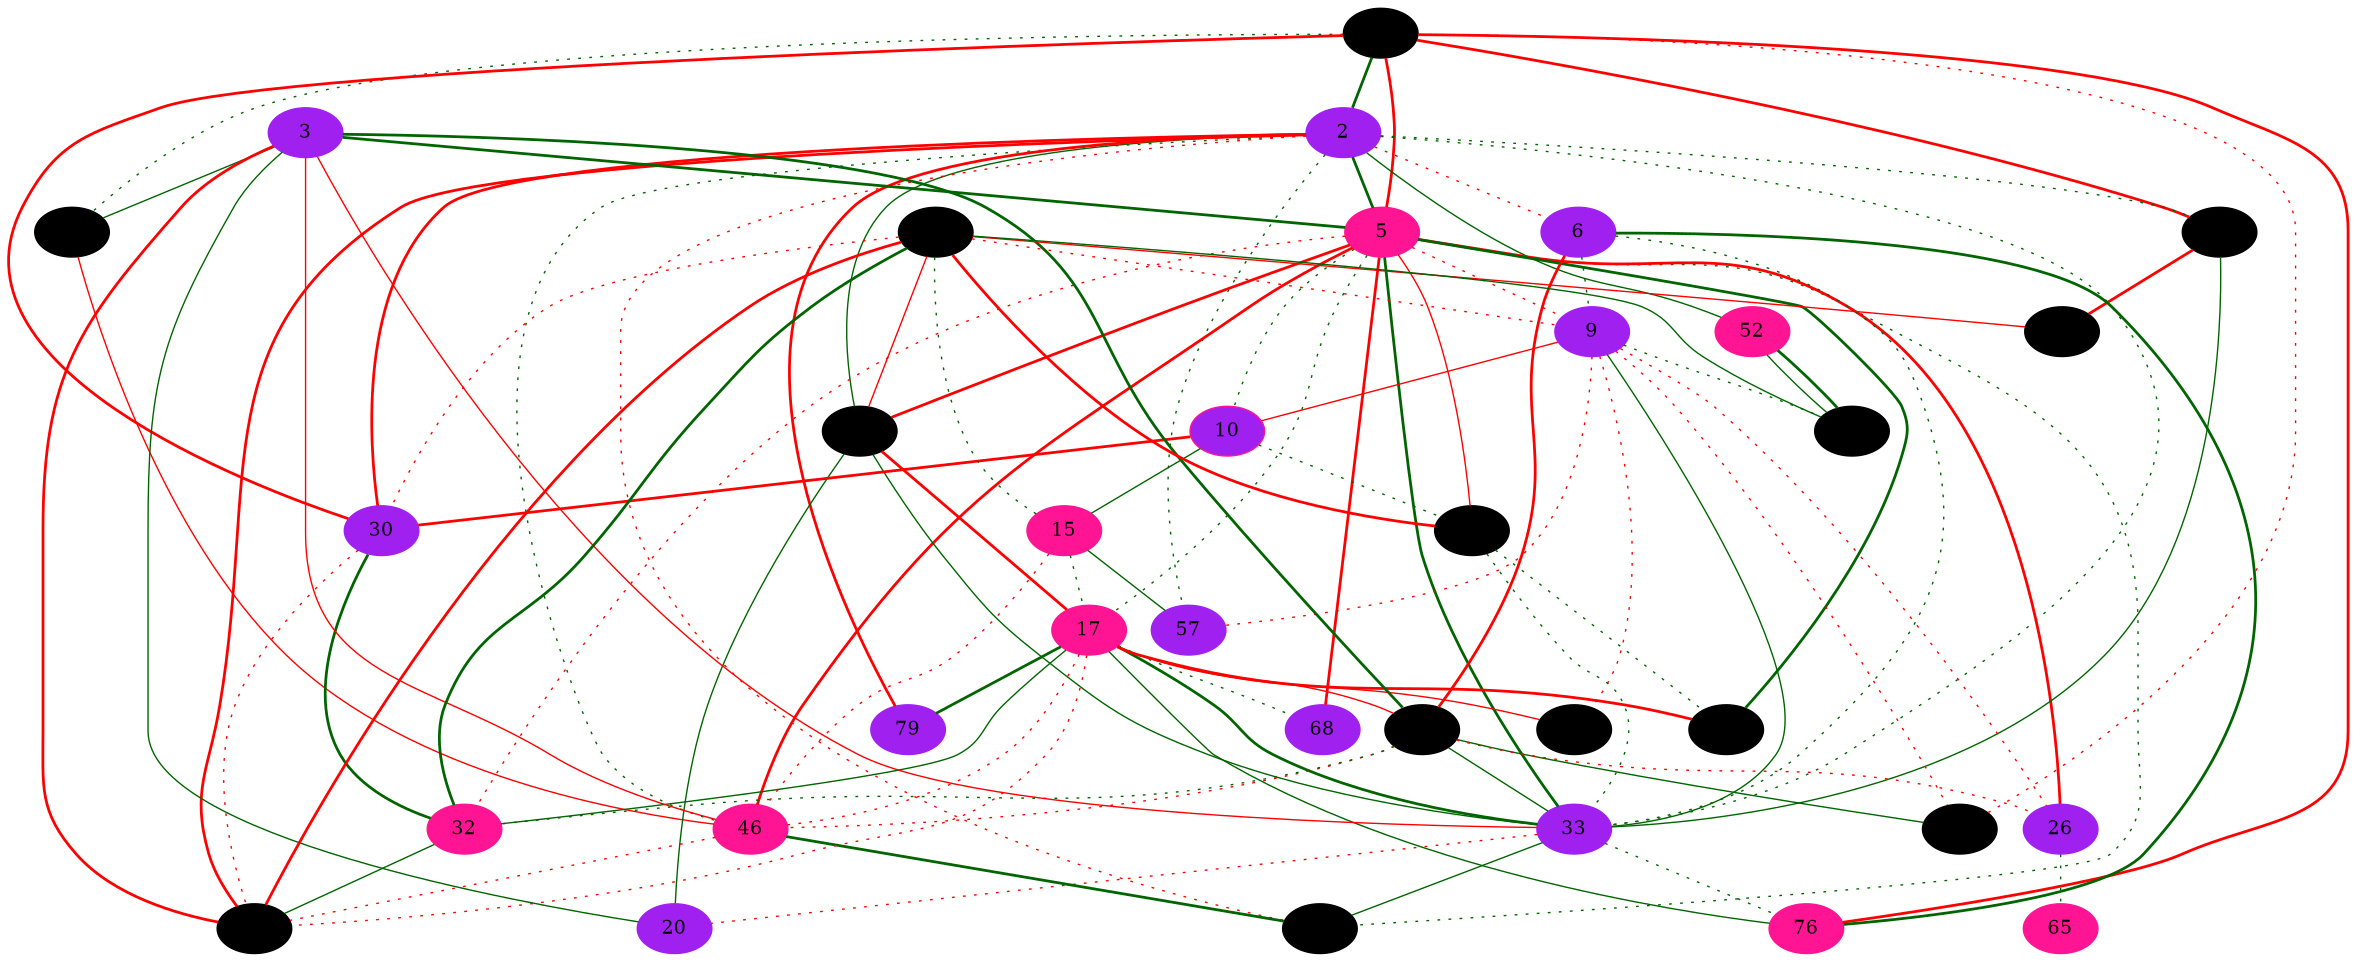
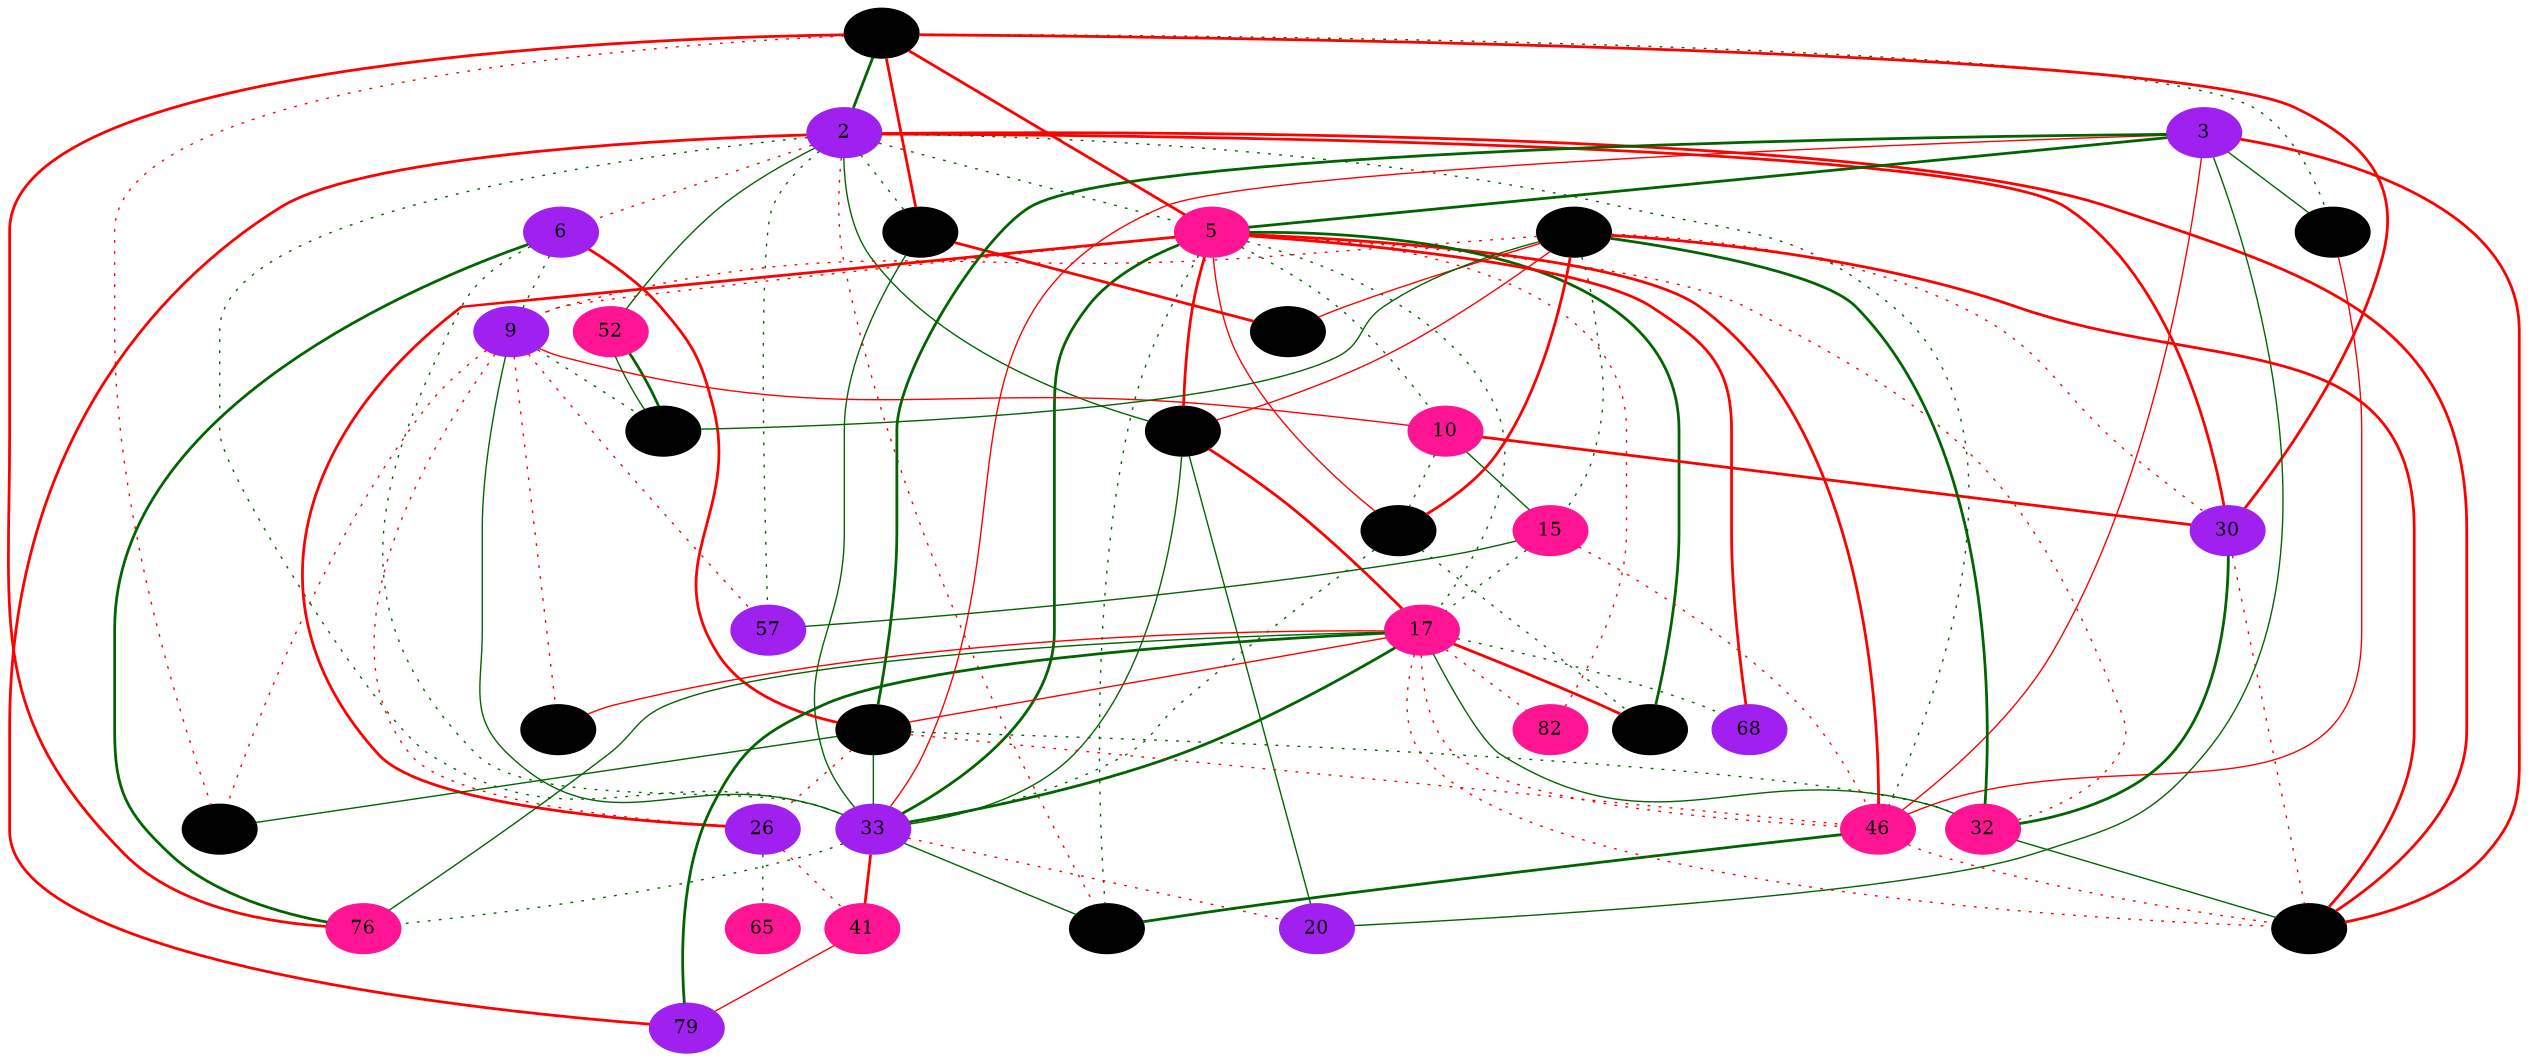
  graph {
    node [color=black style=filled]
    edge [color=red style=dotted]
    1 [super="+20+44"]
    2 [color=purple super="+56+8"]
    5 [color=deeppink super="+66+31+24"]
    7 [super="+74"]
    12
    30 [color=purple super="+47+64"]
    58
    76 [color=deeppink]
    6 [color=purple super="+34"]
    14 [super="+29+39+45"]
    33 [color=purple super="+48+78+35"]
    46 [color=deeppink super="+86+61+67"]
    52 [color=deeppink]
    57 [color=purple]
    62 [super="+63"]
    72
    79 [color=purple]
    9 [color=purple super="+21+25"]
    16 [super="+38"]
    32 [color=deeppink super="+84+43"]
-   10 [color=deeppink super="+55" fillcolor=purple]
+   10 [color=deeppink super="+55"]
    17 [color=deeppink super="+93+36+77+28"]
    26 [color=purple super="+54"]
    51
    68 [color=purple]
+   82 [color=deeppink]
    27
    18 [super="+22+19+89"]
    n29 [color=purple label=20]
+   41 [color=deeppink super="+90"]
    88
    3 [color=purple super="+59"]
    4 [super="+11"]
    n34 [color=deeppink label=15 super="+42+15"]
    69
    65 [color=deeppink]
    1 -- 2 [color=darkgreen style=bold weight=3]
    1 -- 5 [style=bold weight=2]
    1 -- 7 [style=bold]
    1 -- 12 [color=darkgreen]
    1 -- 30 [style=bold]
    1 -- 58
    1 -- 76 [style=bold]
-   2 -- 5 [color=darkgreen style=bold weight=2]
+   2 -- 5 [color=darkgreen weight=2]
    2 -- 7 [color=darkgreen]
    2 -- 30 [style=bold]
    2 -- 6 [weight=2]
    2 -- 14 [color=darkgreen style=solid]
    2 -- 33 [color=darkgreen weight=2]
    2 -- 46 [color=darkgreen]
    2 -- 52 [color=darkgreen style=solid]
    2 -- 57 [color=darkgreen]
    2 -- 62 [style=bold]
    2 -- 72
    2 -- 79 [style=bold]
    5 -- 14 [style=bold]
    5 -- 33 [color=darkgreen style=bold]
    5 -- 46 [style=bold]
    5 -- 72 [color=darkgreen]
    5 -- 9
    5 -- 16 [style=solid weight=2]
    5 -- 32
    5 -- 10 [color=darkgreen weight=2]
    5 -- 17 [color=darkgreen]
    5 -- 26 [style=bold weight=2]
    5 -- 51 [color=darkgreen style=bold]
    5 -- 68 [style=bold]
+   5 -- 82
    7 -- 33 [color=darkgreen style=solid]
    7 -- 27 [style=bold]
    12 -- 46 [style=solid]
    30 -- 62
    30 -- 32 [color=darkgreen style=bold]
    6 -- 76 [color=darkgreen style=bold]
    6 -- 33 [color=darkgreen]
    6 -- 9 [color=darkgreen]
    6 -- 18 [style=bold]
    14 -- 33 [color=darkgreen style=solid]
    14 -- 17 [style=bold]
    14 -- n29 [color=darkgreen style=solid]
    33 -- 76 [color=darkgreen]
    33 -- 72 [color=darkgreen style=solid]
    33 -- n29
+   33 -- 41 [style=bold]
    46 -- 62
    46 -- 72 [color=darkgreen style=bold]
    52 -- 88 [color=darkgreen style=solid]
    52 -- 88 [color=darkgreen style=bold]
    9 -- 58
    9 -- 33 [color=darkgreen style=solid]
    9 -- 57
    9 -- 10 [style=solid]
    9 -- 26
    9 -- 88 [color=darkgreen]
    9 -- 69
    16 -- 33 [color=darkgreen]
    16 -- 51 [color=darkgreen]
    32 -- 62 [color=darkgreen style=solid]
    10 -- 30 [style=bold]
    10 -- 16 [color=darkgreen]
    10 -- n34 [color=darkgreen style=solid]
    17 -- 76 [color=darkgreen style=solid]
    17 -- 33 [color=darkgreen style=bold]
    17 -- 46 [weight=3]
    17 -- 62
    17 -- 79 [color=darkgreen style=bold]
    17 -- 32 [color=darkgreen style=solid weight=2]
    17 -- 51 [style=bold]
    17 -- 68 [color=darkgreen]
+   17 -- 82
    17 -- 18 [style=solid]
    17 -- 69 [style=solid]
+   26 -- 41
    26 -- 65 [color=darkgreen]
    18 -- 58 [color=darkgreen style=solid]
    18 -- 33 [color=darkgreen style=solid]
    18 -- 46
    18 -- 32 [color=darkgreen]
    18 -- 26
+   41 -- 79 [style=solid]
    3 -- 5 [color=darkgreen style=bold]
    3 -- 12 [color=darkgreen style=solid]
    3 -- 33 [style=solid]
    3 -- 46 [style=solid weight=3]
    3 -- 62 [style=bold]
    3 -- 18 [color=darkgreen style=bold]
    3 -- n29 [color=darkgreen style=solid]
    4 -- 30
    4 -- 14 [style=solid]
    4 -- 62 [style=bold]
    4 -- 9
    4 -- 16 [style=bold]
    4 -- 32 [color=darkgreen style=bold]
    4 -- 27 [style=solid]
    4 -- 88 [color=darkgreen style=solid]
    4 -- n34 [color=darkgreen]
    n34 -- 46
    n34 -- 57 [color=darkgreen style=solid]
    n34 -- 17 [color=darkgreen weight=2]
  }
